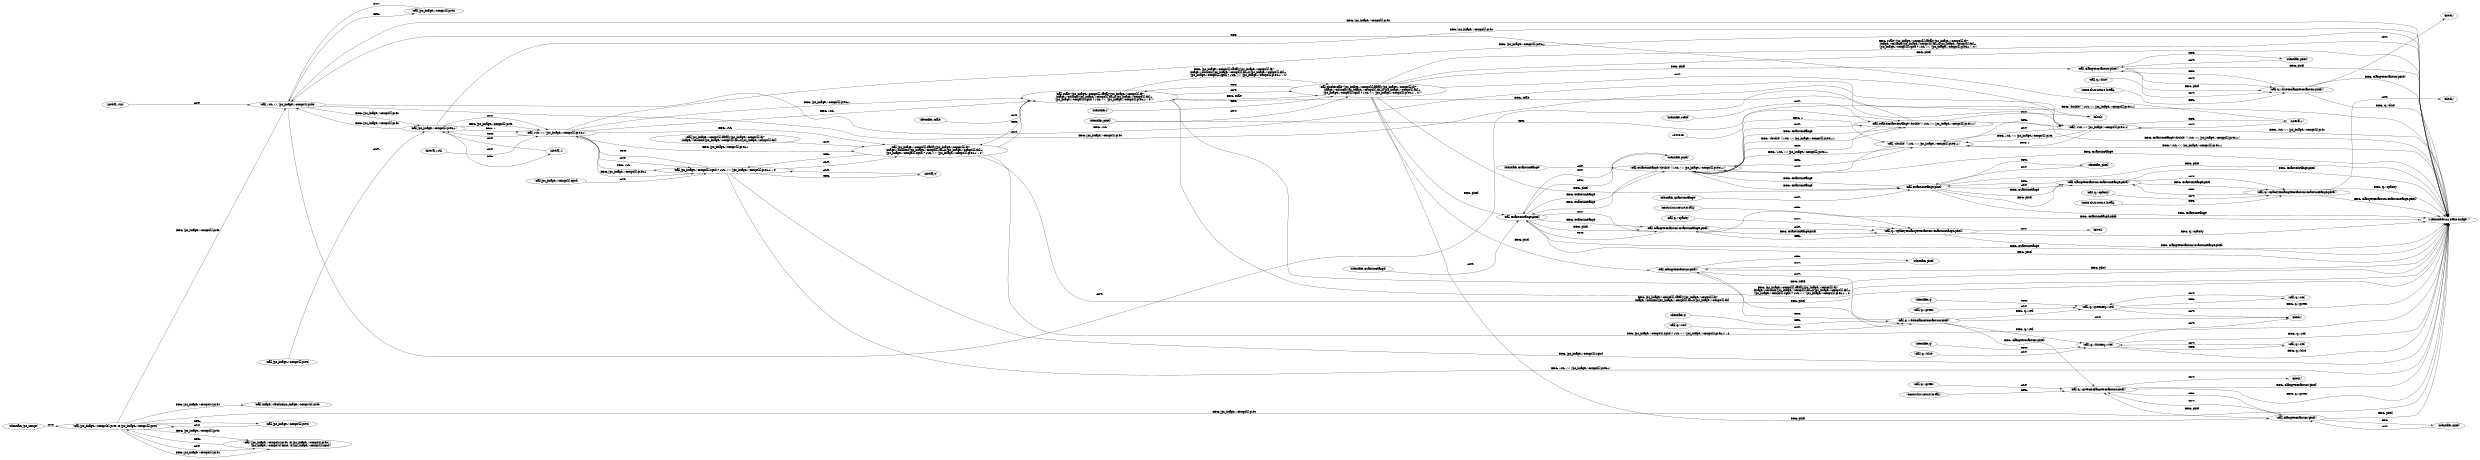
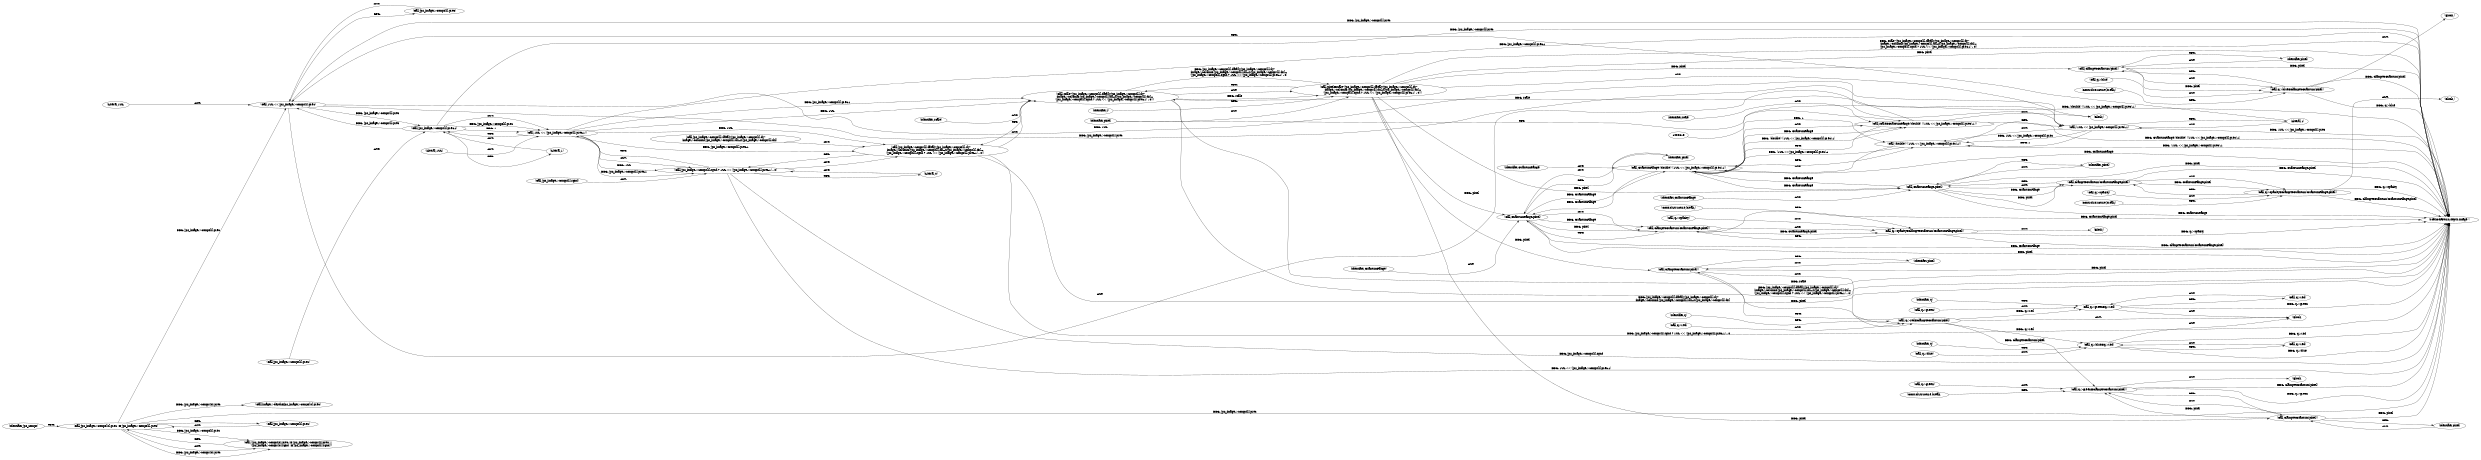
  digraph {
    rankdir=LR
    n1 [label="(Call,1UL << jp2_image->comps[i].prec)"]
    n2 [label="(Call,jp2_image->comps[i].prec-1)"]
    n3 [label="(Call,(1UL << jp2_image->comps[i].prec)-1)"]
-   n4 [label="(MethodReturn,static Image *)"]
+   n4 [label="(MethodReturn,depth Image *)"]
    n5 [label="(Call,jp2_image->comps[i].prec)"]
    n6 [label="(Call,1UL << (jp2_image->comps[i].prec-1))"]
    n7 [label="(Literal,1)"]
    n8 [label="(Call,(double) ((1UL << jp2_image->comps[i].prec)-1))"]
    n9 [label="(Literal,1)"]
    n10 [label="(Call,jp2_image->comps[0].prec != jp2_image->comps[i].prec)"]
    n11 [label="(Call,jp2_image->comps[i].prec)"]
    n12 [label="(Call,(jp2_image->comps[0].prec != jp2_image->comps[i].prec) ||\n        (jp2_image->comps[0].sgnd != jp2_image->comps[i].sgnd))"]
    n13 [label="(Call,image->depth=jp2_image->comps[0].prec)"]
    n14 [label="(Call,scale*(jp2_image->comps[i].data[y/jp2_image->comps[i].dy*\n          image->columns/jp2_image->comps[i].dx+x/jp2_image->comps[i].dx]+\n          (jp2_image->comps[i].sgnd ? 1UL << (jp2_image->comps[i].prec-1) : 0)))"]
    n15 [label="(Call,jp2_image->comps[i].data[y/jp2_image->comps[i].dy*\n          image->columns/jp2_image->comps[i].dx+x/jp2_image->comps[i].dx]+\n          (jp2_image->comps[i].sgnd ? 1UL << (jp2_image->comps[i].prec-1) : 0))"]
    n16 [label="(Call,jp2_image->comps[i].sgnd ? 1UL << (jp2_image->comps[i].prec-1) : 0)"]
    n17 [label="(Call,QuantumRange/(double) ((1UL << jp2_image->comps[i].prec)-1))"]
    n18 [label="(Call,scale=QuantumRange/(double) ((1UL << jp2_image->comps[i].prec)-1))"]
    n19 [label="(Call,QuantumRange-pixel)"]
    n20 [label="(Call,QuantumRange-pixel)"]
    n21 [label="(Block,)"]
    n22 [label="(Call,ClampToQuantum(QuantumRange-pixel))"]
    n23 [label="(Identifier,pixel)"]
    n24 [label="(Call,ClampToQuantum(QuantumRange-pixel))"]
    n25 [label="(Identifier,pixel)"]
    n26 [label="(Call,pixel=scale*(jp2_image->comps[i].data[y/jp2_image->comps[i].dy*\n          image->columns/jp2_image->comps[i].dx+x/jp2_image->comps[i].dx]+\n          (jp2_image->comps[i].sgnd ? 1UL << (jp2_image->comps[i].prec-1) : 0)))"]
    n27 [label="(Call,ClampToQuantum(pixel))"]
    n28 [label="(Call,ClampToQuantum(pixel))"]
    n29 [label="(Call,ClampToQuantum(pixel))"]
    n30 [label="(Call,q->red=ClampToQuantum(pixel))"]
    n31 [label="(Identifier,pixel)"]
    n32 [label="(Call,q->green=ClampToQuantum(pixel))"]
    n33 [label="(Identifier,pixel)"]
    n34 [label="(Call,q->blue=ClampToQuantum(pixel))"]
    n35 [label="(Identifier,pixel)"]
    n36 [label="(Call,q->green=q->red)"]
    n37 [label="(Call,q->blue=q->red)"]
    n38 [label="(Block,)"]
    n39 [label="(Call,q->red)"]
    n40 [label="(Call,q->red)"]
    n41 [label="(Call,q->opacity=ClampToQuantum(QuantumRange-pixel))"]
    n42 [label="(Block,)"]
    n43 [label="(Block,)"]
    n44 [label="(Block,)"]
    n45 [label="(Call,q->opacity=ClampToQuantum(QuantumRange-pixel))"]
    n46 [label="(Block,)"]
    n47 [label="(Literal,0)"]
    n48 [label="(Call,q->blue)"]
    n49 [label="(Call,q->blue)"]
    n50 [label="(Identifier,jp2_comps)"]
    n51 [label="(Call,jp2_image->comps[i].sgnd)"]
    n52 [label="(Call,q->opacity)"]
    n53 [label="(Call,q->opacity)"]
    n54 [label="(ControlStructure,break;)"]
    n55 [label="(Identifier,scale)"]
    n56 [label="(Call,q->red)"]
    n57 [label="(ControlStructure,break;)"]
    n58 [label="(Call,q->green)"]
    n59 [label="(Call,jp2_image->comps[i].data[y/jp2_image->comps[i].dy*\n          image->columns/jp2_image->comps[i].dx+x/jp2_image->comps[i].dx])"]
    n60 [label="(Identifier,q)"]
    n61 [label="(Call,jp2_image->comps[i].prec)"]
    n62 [label="(ControlStructure,break;)"]
    n63 [label="(Identifier,scale)"]
    n64 [label="(Identifier,QuantumRange)"]
    n65 [label="(Identifier,QuantumRange)"]
    n66 [label="(Identifier,q)"]
    n67 [label="(Identifier,q)"]
    n68 [label="(Literal,1UL)"]
    n69 [label="(ControlStructure,break;)"]
    n70 [label="(Identifier,pixel)"]
    n71 [label="(Identifier,i)"]
    n72 [label="(Literal,1UL)"]
    n73 [label="(Call,q->green)"]
    n74 [label="(Identifier,QuantumRange)"]
    1000815
    n1 -> n2 [label="DDG: jp2_image->comps[i].prec"]
    n1 -> n3 [label="AST: "]
    n1 -> n3 [label="DDG: 1UL"]
    n1 -> n3 [label="DDG: jp2_image->comps[i].prec"]
    n1 -> n4 [label="DDG: jp2_image->comps[i].prec"]
    n1 -> n5 [label="CFG: "]
    n2 -> n1 [label="DDG: jp2_image->comps[i].prec"]
    n2 -> n4 [label="DDG: jp2_image->comps[i].prec"]
    n2 -> n6 [label="AST: "]
    n2 -> n6 [label="DDG: jp2_image->comps[i].prec"]
    n2 -> n6 [label="DDG: 1"]
    n2 -> n7 [label="CFG: "]
    n3 -> n4 [label="DDG: 1UL << jp2_image->comps[i].prec"]
    n3 -> n8 [label="AST: "]
    n3 -> n8 [label="DDG: 1UL << jp2_image->comps[i].prec"]
    n3 -> n8 [label="DDG: 1"]
    n3 -> n9 [label="CFG: "]
    n5 -> n1 [label="AST: "]
    n6 -> n2 [label="CFG: "]
    n6 -> n4 [label="DDG: jp2_image->comps[i].prec-1"]
    n6 -> n14 [label="DDG: 1UL"]
    n6 -> n14 [label="DDG: jp2_image->comps[i].prec-1"]
    n6 -> n15 [label="DDG: 1UL"]
    n6 -> n15 [label="DDG: jp2_image->comps[i].prec-1"]
    n6 -> n16 [label="AST: "]
    n6 -> n16 [label="DDG: 1UL"]
    n6 -> n16 [label="DDG: jp2_image->comps[i].prec-1"]
    n7 -> n2 [label="AST: "]
    n8 -> n3 [label="CFG: "]
    n8 -> n4 [label="DDG: (1UL << jp2_image->comps[i].prec)-1"]
    n8 -> n17 [label="AST: "]
    n8 -> n17 [label="DDG: (1UL << jp2_image->comps[i].prec)-1"]
    n9 -> n1 [label="CFG: "]
    n9 -> n3 [label="AST: "]
    n10 -> n1 [label="DDG: jp2_image->comps[i].prec"]
    n10 -> n4 [label="DDG: jp2_image->comps[i].prec"]
    n10 -> n11 [label="CFG: "]
    n10 -> n12 [label="AST: "]
    n10 -> n12 [label="DDG: jp2_image->comps[0].prec"]
    n10 -> n12 [label="DDG: jp2_image->comps[i].prec"]
    n10 -> n13 [label="DDG: jp2_image->comps[0].prec"]
    n11 -> n10 [label="AST: "]
    n12 -> n10 [label="CFG: "]
    n14 -> n4 [label="DDG: scale"]
    n14 -> n4 [label="DDG: jp2_image->comps[i].data[y/jp2_image->comps[i].dy*\n          image->columns/jp2_image->comps[i].dx+x/jp2_image->comps[i].dx]+\n          (jp2_image->comps[i].sgnd ? 1UL << (jp2_image->comps[i].prec-1) : 0)"]
    n14 -> n15 [label="CFG: "]
    n14 -> n26 [label="AST: "]
    n14 -> n26 [label="DDG: scale"]
    n14 -> n26 [label="DDG: jp2_image->comps[i].data[y/jp2_image->comps[i].dy*\n          image->columns/jp2_image->comps[i].dx+x/jp2_image->comps[i].dx]+\n          (jp2_image->comps[i].sgnd ? 1UL << (jp2_image->comps[i].prec-1) : 0)"]
    n15 -> n4 [label="DDG: jp2_image->comps[i].sgnd ? 1UL << (jp2_image->comps[i].prec-1) : 0"]
    n15 -> n4 [label="DDG: jp2_image->comps[i].data[y/jp2_image->comps[i].dy*\n          image->columns/jp2_image->comps[i].dx+x/jp2_image->comps[i].dx]"]
    n15 -> n14 [label="AST: "]
    n15 -> n16 [label="CFG: "]
    n16 -> n4 [label="DDG: jp2_image->comps[i].sgnd"]
    n16 -> n4 [label="DDG: 1UL << (jp2_image->comps[i].prec-1)"]
    n16 -> n6 [label="CFG: "]
    n16 -> n15 [label="AST: "]
    n16 -> n47 [label="CFG: "]
    n17 -> n4 [label="DDG: (double) ((1UL << jp2_image->comps[i].prec)-1)"]
    n17 -> n4 [label="DDG: QuantumRange"]
    n17 -> n8 [label="CFG: "]
    n17 -> n18 [label="AST: "]
    n17 -> n18 [label="DDG: QuantumRange"]
    n17 -> n18 [label="DDG: (double) ((1UL << jp2_image->comps[i].prec)-1)"]
    n17 -> n19 [label="DDG: QuantumRange"]
    n17 -> n20 [label="DDG: QuantumRange"]
    n18 -> n4 [label="DDG: QuantumRange/(double) ((1UL << jp2_image->comps[i].prec)-1)"]
    n18 -> n14 [label="DDG: scale"]
    n18 -> n17 [label="CFG: "]
    n18 -> n21 [label="AST: "]
    n19 -> n4 [label="DDG: QuantumRange"]
    n19 -> n4 [label="DDG: pixel"]
    n19 -> n17 [label="DDG: QuantumRange"]
    n19 -> n22 [label="AST: "]
    n19 -> n22 [label="DDG: QuantumRange"]
    n19 -> n22 [label="DDG: pixel"]
    n19 -> n23 [label="CFG: "]
    n20 -> n4 [label="DDG: pixel"]
    n20 -> n4 [label="DDG: QuantumRange"]
    n20 -> n17 [label="DDG: QuantumRange"]
    n20 -> n24 [label="AST: "]
    n20 -> n24 [label="DDG: QuantumRange"]
    n20 -> n24 [label="DDG: pixel"]
    n20 -> n25 [label="CFG: "]
    n22 -> n4 [label="DDG: QuantumRange-pixel"]
    n22 -> n19 [label="CFG: "]
    n22 -> n41 [label="AST: "]
    n22 -> n41 [label="DDG: QuantumRange-pixel"]
    n23 -> n19 [label="AST: "]
    n24 -> n4 [label="DDG: QuantumRange-pixel"]
    n24 -> n20 [label="CFG: "]
    n24 -> n45 [label="AST: "]
    n24 -> n45 [label="DDG: QuantumRange-pixel"]
    n25 -> n20 [label="AST: "]
    n26 -> n4 [label="DDG: scale*(jp2_image->comps[i].data[y/jp2_image->comps[i].dy*\n          image->columns/jp2_image->comps[i].dx+x/jp2_image->comps[i].dx]+\n          (jp2_image->comps[i].sgnd ? 1UL << (jp2_image->comps[i].prec-1) : 0))"]
    n26 -> n4 [label="DDG: pixel"]
    n26 -> n14 [label="CFG: "]
    n26 -> n19 [label="DDG: pixel"]
    n26 -> n20 [label="DDG: pixel"]
    n26 -> n21 [label="AST: "]
    n26 -> n27 [label="DDG: pixel"]
    n26 -> n28 [label="DDG: pixel"]
    n26 -> n29 [label="DDG: pixel"]
    n27 -> n4 [label="DDG: pixel"]
    n27 -> n30 [label="AST: "]
    n27 -> n30 [label="DDG: pixel"]
    n27 -> n31 [label="CFG: "]
    n28 -> n4 [label="DDG: pixel"]
    n28 -> n32 [label="AST: "]
    n28 -> n32 [label="DDG: pixel"]
    n28 -> n33 [label="CFG: "]
    n29 -> n4 [label="DDG: pixel"]
    n29 -> n34 [label="AST: "]
    n29 -> n34 [label="DDG: pixel"]
    n29 -> n35 [label="CFG: "]
    n30 -> n27 [label="CFG: "]
    n30 -> n32 [label="DDG: ClampToQuantum(pixel)"]
    n30 -> n36 [label="DDG: q->red"]
    n30 -> n37 [label="DDG: q->red"]
    n30 -> n38 [label="AST: "]
    n31 -> n27 [label="AST: "]
    n32 -> n4 [label="DDG: q->green"]
    n32 -> n4 [label="DDG: ClampToQuantum(pixel)"]
    n32 -> n28 [label="CFG: "]
    n32 -> n43 [label="AST: "]
    n33 -> n28 [label="AST: "]
    n34 -> n4 [label="DDG: ClampToQuantum(pixel)"]
    n34 -> n4 [label="DDG: q->blue"]
    n34 -> n29 [label="CFG: "]
    n34 -> n44 [label="AST: "]
    n35 -> n29 [label="AST: "]
    n36 -> n4 [label="DDG: q->green"]
    n36 -> n38 [label="AST: "]
    n36 -> n39 [label="CFG: "]
    n37 -> n4 [label="DDG: q->blue"]
    n37 -> n4 [label="DDG: q->red"]
    n37 -> n38 [label="AST: "]
    n37 -> n40 [label="CFG: "]
    n39 -> n36 [label="AST: "]
    n40 -> n37 [label="AST: "]
    n41 -> n4 [label="DDG: ClampToQuantum(QuantumRange-pixel)"]
    n41 -> n4 [label="DDG: q->opacity"]
    n41 -> n22 [label="CFG: "]
    n41 -> n42 [label="AST: "]
    n45 -> n4 [label="DDG: ClampToQuantum(QuantumRange-pixel)"]
    n45 -> n4 [label="DDG: q->opacity"]
    n45 -> n24 [label="CFG: "]
    n45 -> n46 [label="AST: "]
    n47 -> n16 [label="AST: "]
    n48 -> n37 [label="AST: "]
    n49 -> n34 [label="AST: "]
-   n50 -> n10 [label="AST: "]
+   n50 -> n10 [label="CFG: "]
    n51 -> n16 [label="AST: "]
    n52 -> n41 [label="AST: "]
    n53 -> n45 [label="AST: "]
    n54 -> n45 [label="CFG: "]
    n55 -> n18 [label="AST: "]
    n56 -> n30 [label="AST: "]
    n57 -> n41 [label="CFG: "]
    n58 -> n32 [label="AST: "]
    n59 -> n15 [label="AST: "]
    n60 -> n36 [label="CFG: "]
    n61 -> n2 [label="AST: "]
    n62 -> n34 [label="CFG: "]
    n63 -> n14 [label="AST: "]
    n64 -> n20 [label="AST: "]
    n65 -> n19 [label="AST: "]
    n66 -> n30 [label="CFG: "]
    n67 -> n37 [label="CFG: "]
    n68 -> n6 [label="AST: "]
    n69 -> n32 [label="CFG: "]
    n70 -> n18 [label="CFG: "]
    n70 -> n26 [label="AST: "]
    n71 -> n26 [label="CFG: "]
    n72 -> n1 [label="AST: "]
    n73 -> n36 [label="AST: "]
    n74 -> n17 [label="AST: "]
    1000815 -> n8 [label="DDG: 1"]
  }
